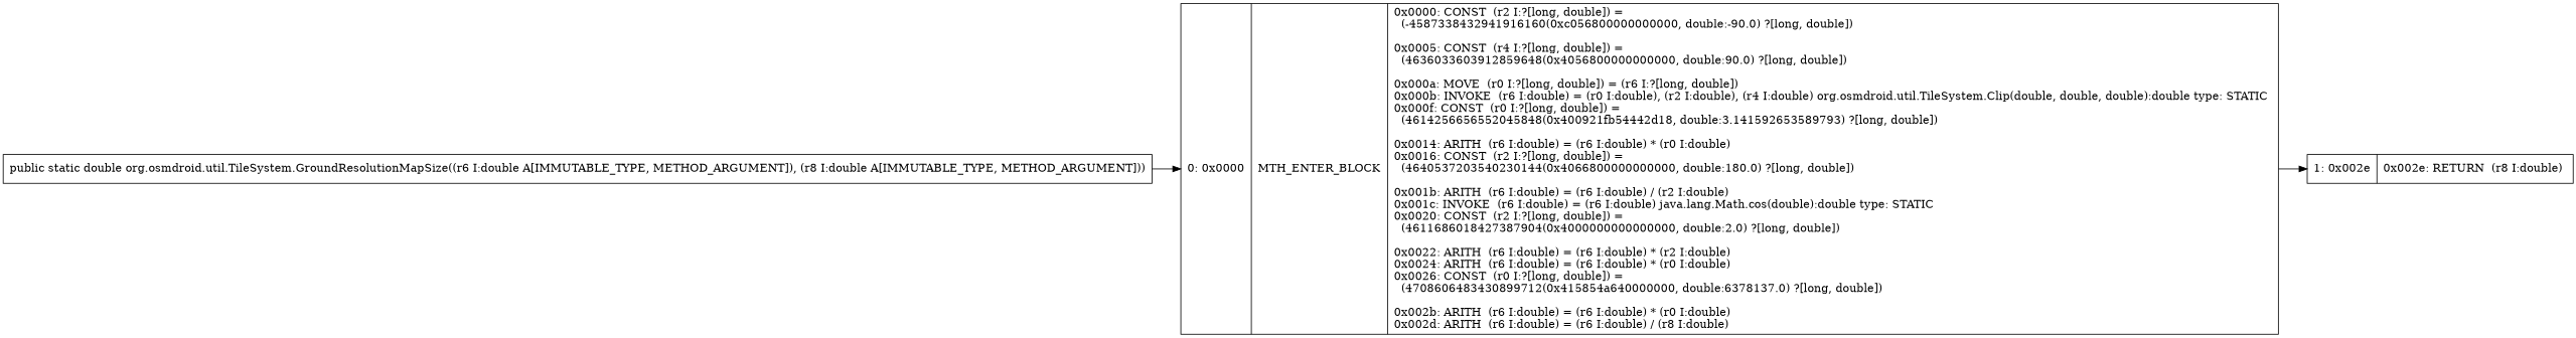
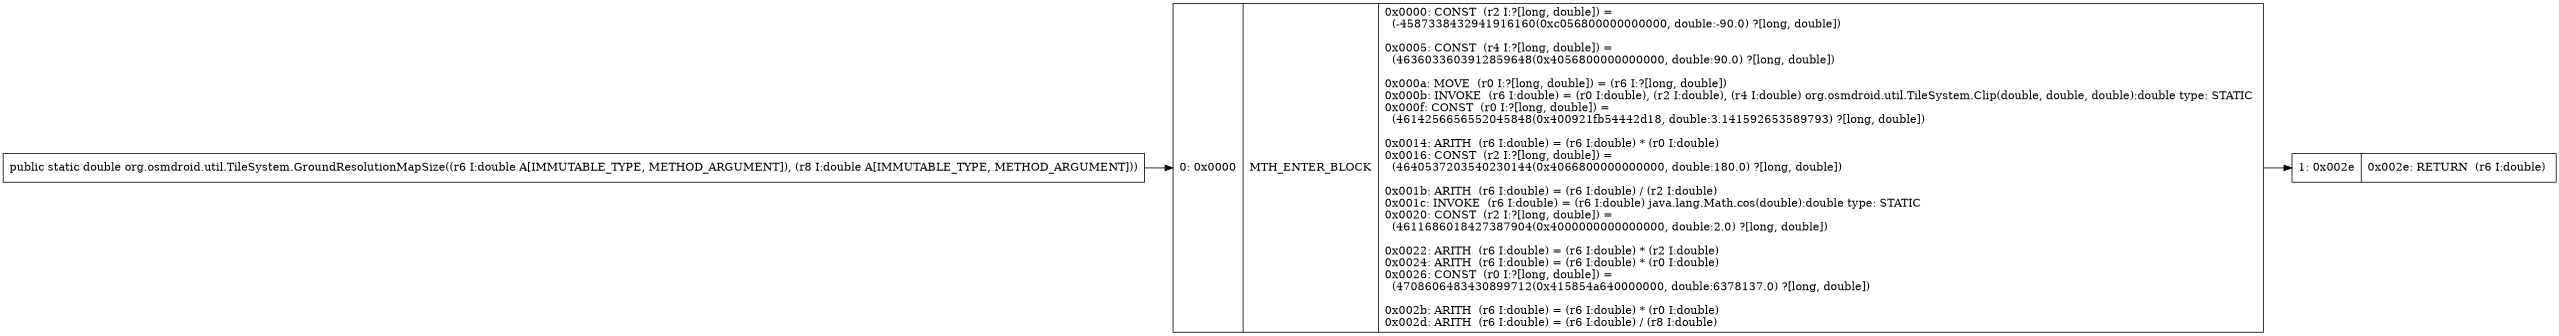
  digraph {
    rankdir=LR
    node [shape=record]
    n1 [label="{0\:\ 0x0000|MTH_ENTER_BLOCK\l|0x0000: CONST  (r2 I:?[long, double]) = \l  (\-4587338432941916160(0xc056800000000000, double:\-90.0) ?[long, double])\l \l0x0005: CONST  (r4 I:?[long, double]) = \l  (4636033603912859648(0x4056800000000000, double:90.0) ?[long, double])\l \l0x000a: MOVE  (r0 I:?[long, double]) = (r6 I:?[long, double]) \l0x000b: INVOKE  (r6 I:double) = (r0 I:double), (r2 I:double), (r4 I:double) org.osmdroid.util.TileSystem.Clip(double, double, double):double type: STATIC \l0x000f: CONST  (r0 I:?[long, double]) = \l  (4614256656552045848(0x400921fb54442d18, double:3.141592653589793) ?[long, double])\l \l0x0014: ARITH  (r6 I:double) = (r6 I:double) * (r0 I:double) \l0x0016: CONST  (r2 I:?[long, double]) = \l  (4640537203540230144(0x4066800000000000, double:180.0) ?[long, double])\l \l0x001b: ARITH  (r6 I:double) = (r6 I:double) \/ (r2 I:double) \l0x001c: INVOKE  (r6 I:double) = (r6 I:double) java.lang.Math.cos(double):double type: STATIC \l0x0020: CONST  (r2 I:?[long, double]) = \l  (4611686018427387904(0x4000000000000000, double:2.0) ?[long, double])\l \l0x0022: ARITH  (r6 I:double) = (r6 I:double) * (r2 I:double) \l0x0024: ARITH  (r6 I:double) = (r6 I:double) * (r0 I:double) \l0x0026: CONST  (r0 I:?[long, double]) = \l  (4708606483430899712(0x415854a640000000, double:6378137.0) ?[long, double])\l \l0x002b: ARITH  (r6 I:double) = (r6 I:double) * (r0 I:double) \l0x002d: ARITH  (r6 I:double) = (r6 I:double) \/ (r8 I:double) \l}"]
-   n2 [label="{1\:\ 0x002e|0x002e: RETURN  (r8 I:double) \l}"]
+   n2 [label="{1\:\ 0x002e|0x002e: RETURN  (r6 I:double) \l}"]
    n3 [label="{public static double org.osmdroid.util.TileSystem.GroundResolutionMapSize((r6 I:double A[IMMUTABLE_TYPE, METHOD_ARGUMENT]), (r8 I:double A[IMMUTABLE_TYPE, METHOD_ARGUMENT])) }"]
    n1 -> n2
    n3 -> n1
  }
